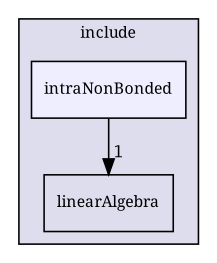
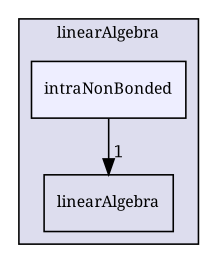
  digraph {
    compound=true
    fontname="Noto Serif"
    node [fontname="Noto Serif" fontsize=10 shape=box]
    n1 [label=linearAlgebra]
    n2 [fillcolor="#eeeeff" label=intraNonBonded pencolor=black style=filled]
    subgraph cluster_1 {
      bgcolor="#ddddee"
      fontsize=10
-     label=include
+     label=linearAlgebra
      pencolor=black
      n1
      n2
    }
    n2 -> n1 [headlabel=1 labeldistance=1.5 labelfontname=Helvetica labelfontsize=10 fontname="Noto Serif"]
  }
